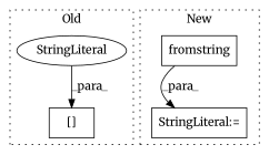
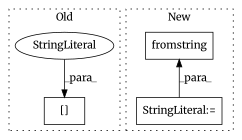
  digraph {
    fontname=Merriweather
    node [fontname=Merriweather shape=box]
    edge [fontname=Merriweather]
    n1 [a=2 l="7,1" label="[]" s="2506,2529"]
    n2 [a=45 l=16 label=StringLiteral s=2513 shape=ellipse]
    n3 [a=32 l="11,1" label=fromstring s="2308,2334"]
    n4 [a=7 l=1 label="StringLiteral:=" s=2301]
    subgraph cluster_1 {
      label=Old
      style=dotted
      n1
      n2
    }
    subgraph cluster_2 {
      label=New
      style=dotted
      n3
      n4
    }
    n2 -> n1 [label=_para_]
-   n3 -> n4 [label=_para_]
+   n4 -> n3 [label=_para_]
  }
